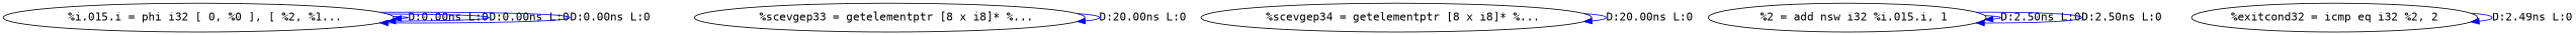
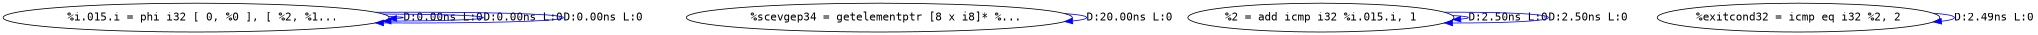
  digraph {
    fontname="DejaVu Sans Mono"
    node [fontname="DejaVu Sans Mono"]
    edge [color=blue fontname="DejaVu Sans Mono"]
    n1 [label="  %i.015.i = phi i32 [ 0, %0 ], [ %2, %1..."]
-   n2 [label="  %scevgep33 = getelementptr [8 x i8]* %..."]
    n3 [label="  %scevgep34 = getelementptr [8 x i8]* %..."]
-   n4 [label="  %2 = add nsw i32 %i.015.i, 1"]
+   n4 [label="%2 = add icmp i32 %i.015.i, 1"]
    n5 [label="%exitcond32 = icmp eq i32 %2, 2"]
    n1 -> n1 [label="D:0.00ns L:0"]
    n1 -> n1 [label="D:0.00ns L:0"]
    n1 -> n1 [label="D:0.00ns L:0"]
-   n2 -> n2 [label="D:20.00ns L:0"]
    n3 -> n3 [label="D:20.00ns L:0"]
    n4 -> n4 [label="D:2.50ns L:0"]
    n4 -> n4 [label="D:2.50ns L:0"]
    n5 -> n5 [label="D:2.49ns L:0"]
  }
